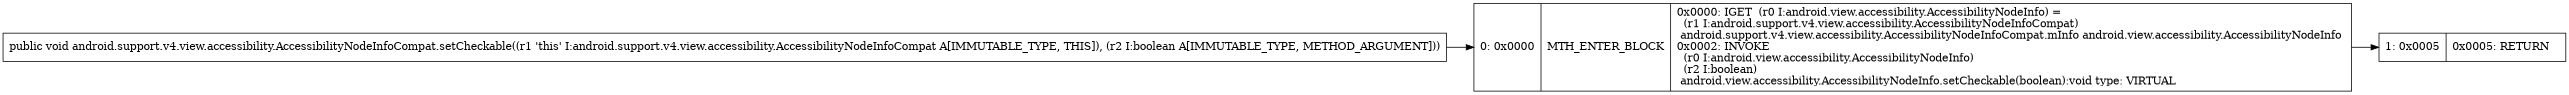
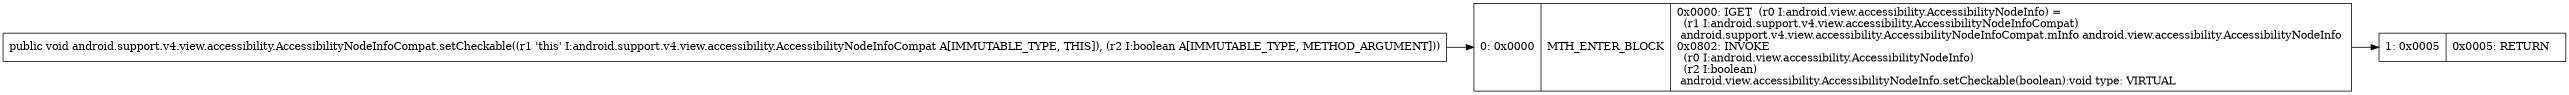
  digraph {
    rankdir=LR
    node [shape=record]
-   n1 [label="{0\:\ 0x0000|MTH_ENTER_BLOCK\l|0x0000: IGET  (r0 I:android.view.accessibility.AccessibilityNodeInfo) = \l  (r1 I:android.support.v4.view.accessibility.AccessibilityNodeInfoCompat)\l android.support.v4.view.accessibility.AccessibilityNodeInfoCompat.mInfo android.view.accessibility.AccessibilityNodeInfo \l0x0002: INVOKE  \l  (r0 I:android.view.accessibility.AccessibilityNodeInfo)\l  (r2 I:boolean)\l android.view.accessibility.AccessibilityNodeInfo.setCheckable(boolean):void type: VIRTUAL \l}"]
+   n1 [label="{0\:\ 0x0000|MTH_ENTER_BLOCK\l|0x0000: IGET  (r0 I:android.view.accessibility.AccessibilityNodeInfo) = \l  (r1 I:android.support.v4.view.accessibility.AccessibilityNodeInfoCompat)\l android.support.v4.view.accessibility.AccessibilityNodeInfoCompat.mInfo android.view.accessibility.AccessibilityNodeInfo \l0x0802: INVOKE  \l  (r0 I:android.view.accessibility.AccessibilityNodeInfo)\l  (r2 I:boolean)\l android.view.accessibility.AccessibilityNodeInfo.setCheckable(boolean):void type: VIRTUAL \l}"]
    n2 [label="{1\:\ 0x0005|0x0005: RETURN   \l}"]
    n3 [label="{public void android.support.v4.view.accessibility.AccessibilityNodeInfoCompat.setCheckable((r1 'this' I:android.support.v4.view.accessibility.AccessibilityNodeInfoCompat A[IMMUTABLE_TYPE, THIS]), (r2 I:boolean A[IMMUTABLE_TYPE, METHOD_ARGUMENT])) }"]
    n1 -> n2
    n3 -> n1
  }
